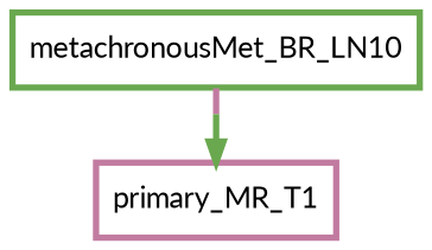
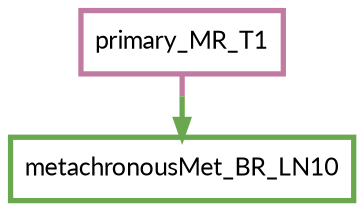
  digraph {
    node [fillcolor=white fontname=Lato penwidth=3.0 shape=box]
    metachronousMet_BR_LN10 [color="#6aa84fff"]
    primary_MR_T1 [color="#c27ba0ff"]
-   metachronousMet_BR_LN10 -> primary_MR_T1 [color="#c27ba0ff;0.5:#6aa84fff" penwidth=3]
+   primary_MR_T1 -> metachronousMet_BR_LN10 [color="#c27ba0ff;0.5:#6aa84fff" penwidth=3]
  }
